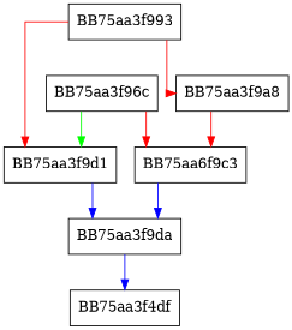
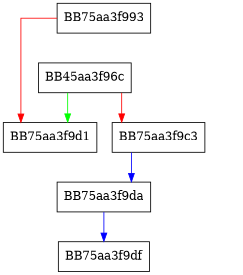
  digraph {
    splines=ortho
    node [shape=box]
    edge [color=red]
-   BB75aa3f96c
+   BB75aa3f96c [label=BB45aa3f96c]
    BB75aa3f9d1
-   BB75aa3f9c3 [label=BB75aa6f9c3]
+   BB75aa3f9c3
    BB75aa3f9da
    BB75aa3f993
-   BB75aa3f9a8
-   BB75aa3f9df [label=BB75aa3f4df]
+   BB75aa3f9df
    BB75aa3f96c -> BB75aa3f9d1 [color=green]
    BB75aa3f96c -> BB75aa3f9c3
-   BB75aa3f9d1 -> BB75aa3f9da [color=blue]
    BB75aa3f9c3 -> BB75aa3f9da [color=blue]
    BB75aa3f9da -> BB75aa3f9df [color=blue]
    BB75aa3f993 -> BB75aa3f9d1
-   BB75aa3f993 -> BB75aa3f9a8
-   BB75aa3f9a8 -> BB75aa3f9c3
  }
